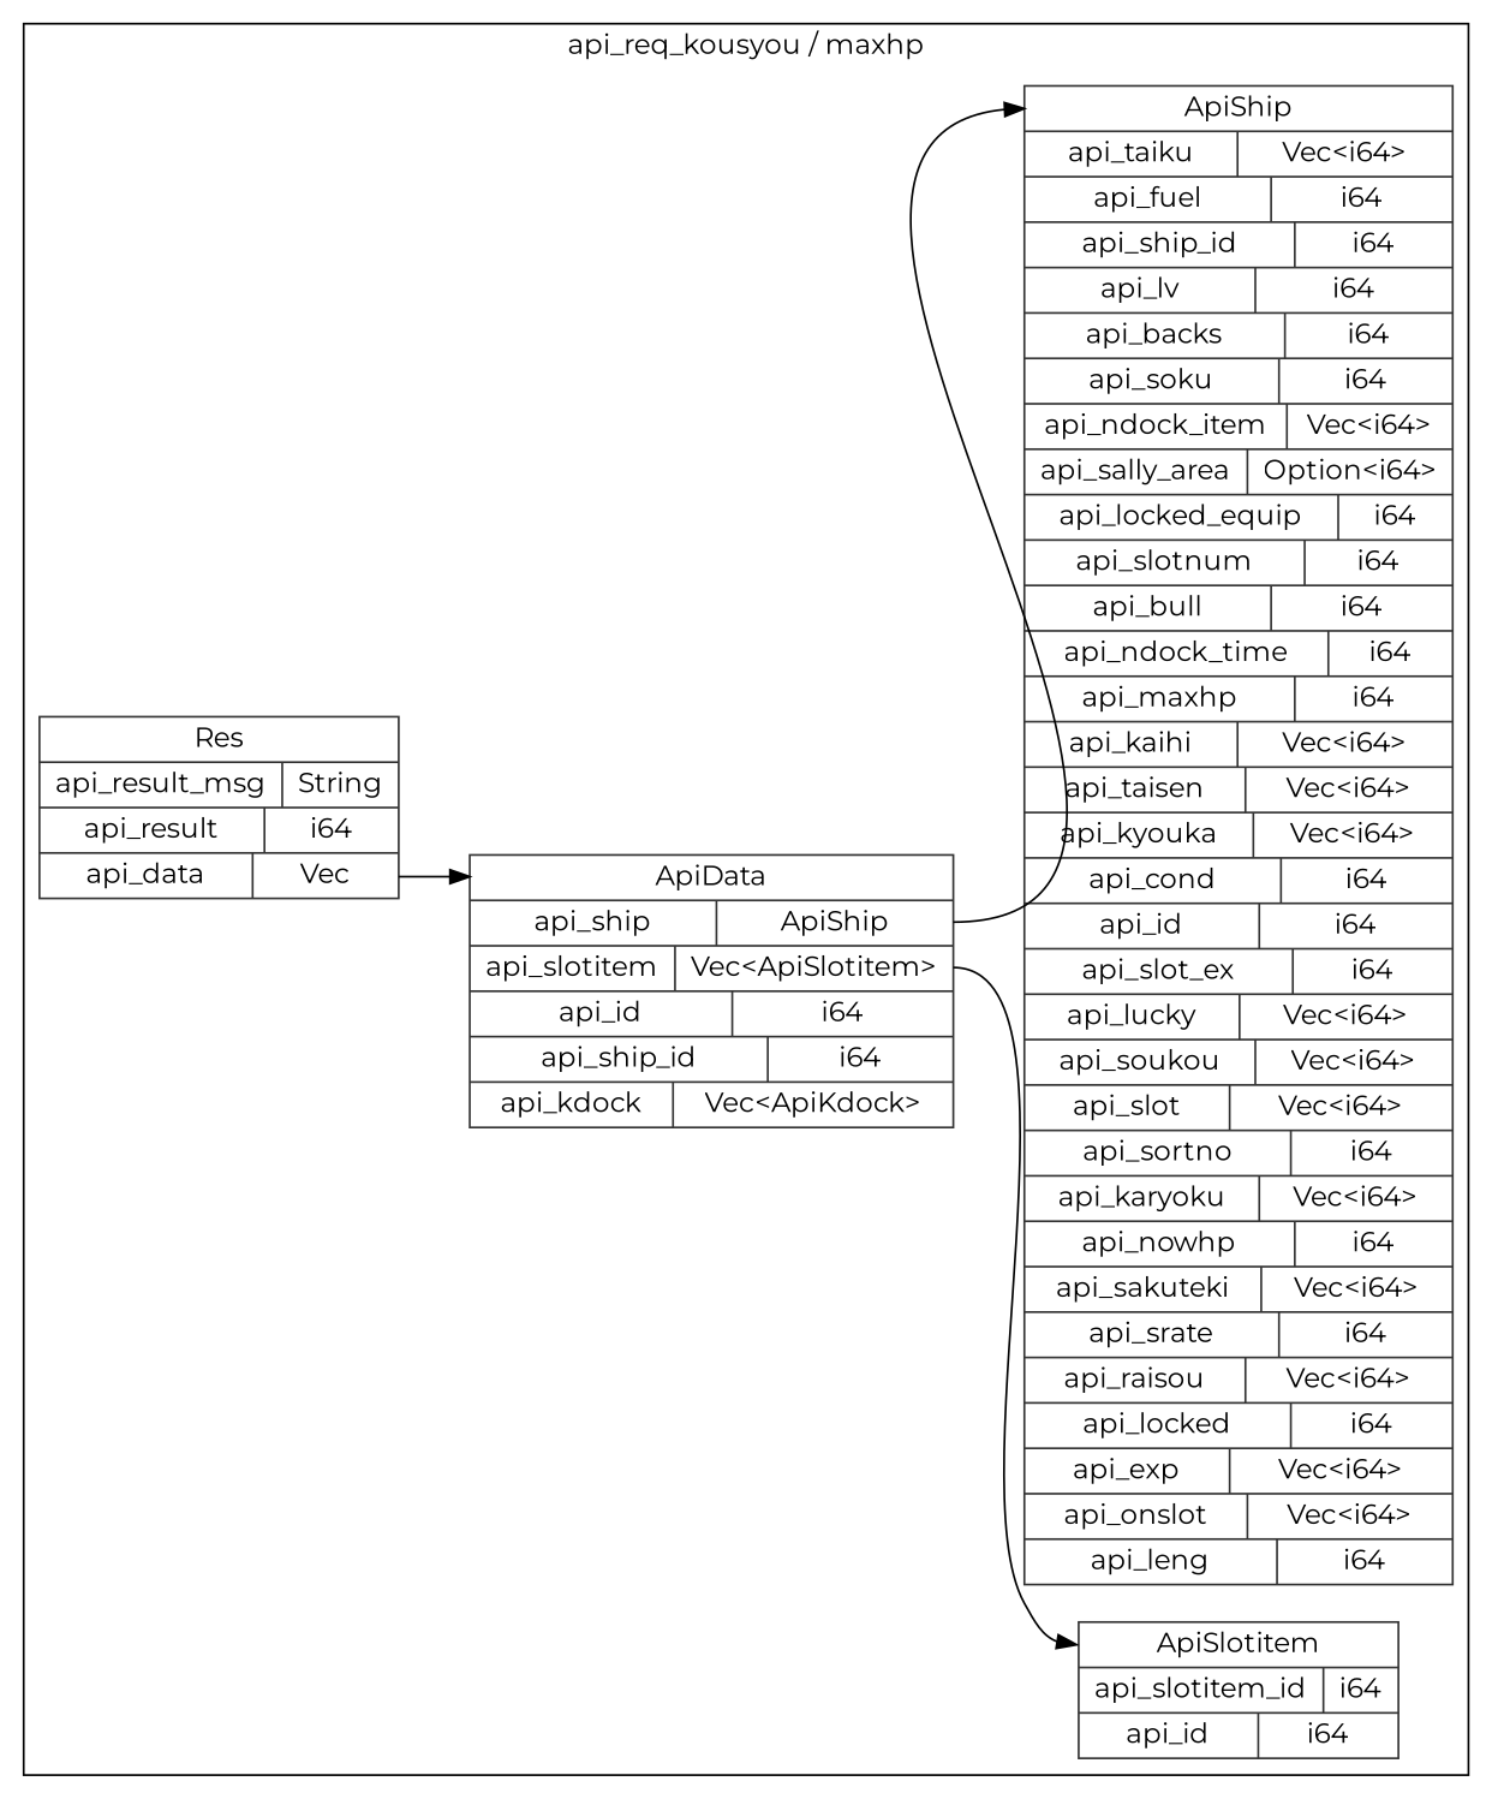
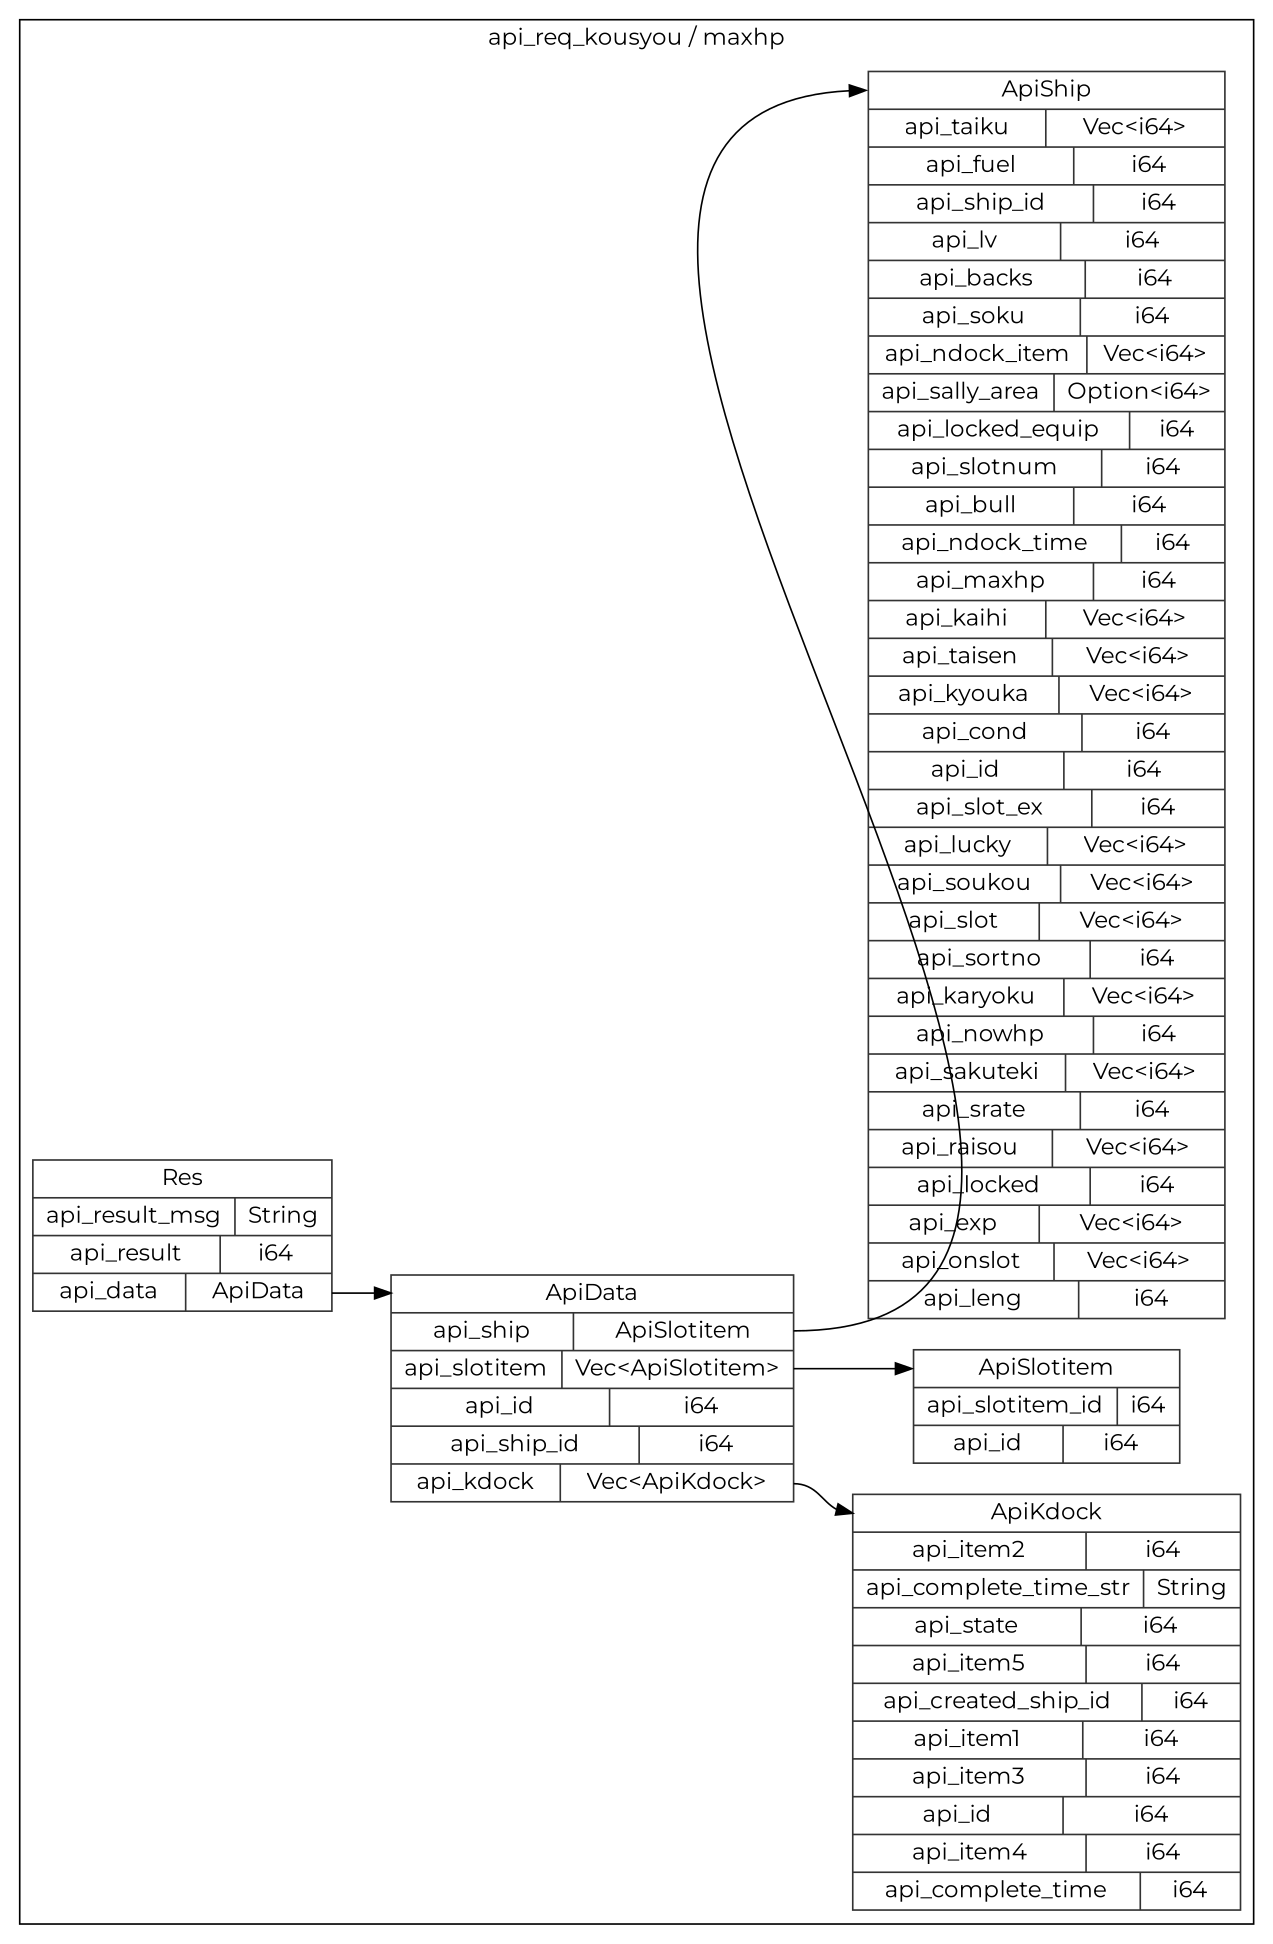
  digraph {
    fontname=Montserrat
    rankdir=LR
    node [color=gray20 fontname=Montserrat shape=record style=solid]
    edge [fontname=Montserrat]
-   n1 [label="<Res> Res  | { api_result_msg | <api_result_msg> String } | { api_result | <api_result> i64 } | { api_data | <api_data> Vec }"]
-   n2 [label="<ApiData> ApiData  | { api_ship | <api_ship> ApiShip } | { api_slotitem | <api_slotitem> Vec\<ApiSlotitem\> } | { api_id | <api_id> i64 } | { api_ship_id | <api_ship_id> i64 } | { api_kdock | <api_kdock> Vec\<ApiKdock\> }"]
+   n1 [label="<Res> Res  | { api_result_msg | <api_result_msg> String } | { api_result | <api_result> i64 } | { api_data | <api_data> ApiData }"]
+   n2 [label="<ApiData> ApiData  | { api_ship | <api_ship> ApiSlotitem } | { api_slotitem | <api_slotitem> Vec\<ApiSlotitem\> } | { api_id | <api_id> i64 } | { api_ship_id | <api_ship_id> i64 } | { api_kdock | <api_kdock> Vec\<ApiKdock\> }"]
    n3 [label="<ApiShip> ApiShip  | { api_taiku | <api_taiku> Vec\<i64\> } | { api_fuel | <api_fuel> i64 } | { api_ship_id | <api_ship_id> i64 } | { api_lv | <api_lv> i64 } | { api_backs | <api_backs> i64 } | { api_soku | <api_soku> i64 } | { api_ndock_item | <api_ndock_item> Vec\<i64\> } | { api_sally_area | <api_sally_area> Option\<i64\> } | { api_locked_equip | <api_locked_equip> i64 } | { api_slotnum | <api_slotnum> i64 } | { api_bull | <api_bull> i64 } | { api_ndock_time | <api_ndock_time> i64 } | { api_maxhp | <api_maxhp> i64 } | { api_kaihi | <api_kaihi> Vec\<i64\> } | { api_taisen | <api_taisen> Vec\<i64\> } | { api_kyouka | <api_kyouka> Vec\<i64\> } | { api_cond | <api_cond> i64 } | { api_id | <api_id> i64 } | { api_slot_ex | <api_slot_ex> i64 } | { api_lucky | <api_lucky> Vec\<i64\> } | { api_soukou | <api_soukou> Vec\<i64\> } | { api_slot | <api_slot> Vec\<i64\> } | { api_sortno | <api_sortno> i64 } | { api_karyoku | <api_karyoku> Vec\<i64\> } | { api_nowhp | <api_nowhp> i64 } | { api_sakuteki | <api_sakuteki> Vec\<i64\> } | { api_srate | <api_srate> i64 } | { api_raisou | <api_raisou> Vec\<i64\> } | { api_locked | <api_locked> i64 } | { api_exp | <api_exp> Vec\<i64\> } | { api_onslot | <api_onslot> Vec\<i64\> } | { api_leng | <api_leng> i64 }"]
    n4 [label="<ApiSlotitem> ApiSlotitem  | { api_slotitem_id | <api_slotitem_id> i64 } | { api_id | <api_id> i64 }"]
+   n5 [label="<ApiKdock> ApiKdock  | { api_item2 | <api_item2> i64 } | { api_complete_time_str | <api_complete_time_str> String } | { api_state | <api_state> i64 } | { api_item5 | <api_item5> i64 } | { api_created_ship_id | <api_created_ship_id> i64 } | { api_item1 | <api_item1> i64 } | { api_item3 | <api_item3> i64 } | { api_id | <api_id> i64 } | { api_item4 | <api_item4> i64 } | { api_complete_time | <api_complete_time> i64 }"]
    subgraph cluster_1 {
      label="api_req_kousyou / maxhp"
      n1
      n2
      n3
      n4
+     n5
    }
    n1 -> n2 [headport="ApiData:w" tailport="api_data:e"]
    n2 -> n3 [headport="ApiShip:w" tailport="api_ship:e"]
    n2 -> n4 [headport="ApiSlotitem:w" tailport="api_slotitem:e"]
+   n2 -> n5 [headport="ApiKdock:w" tailport="api_kdock:e"]
  }
